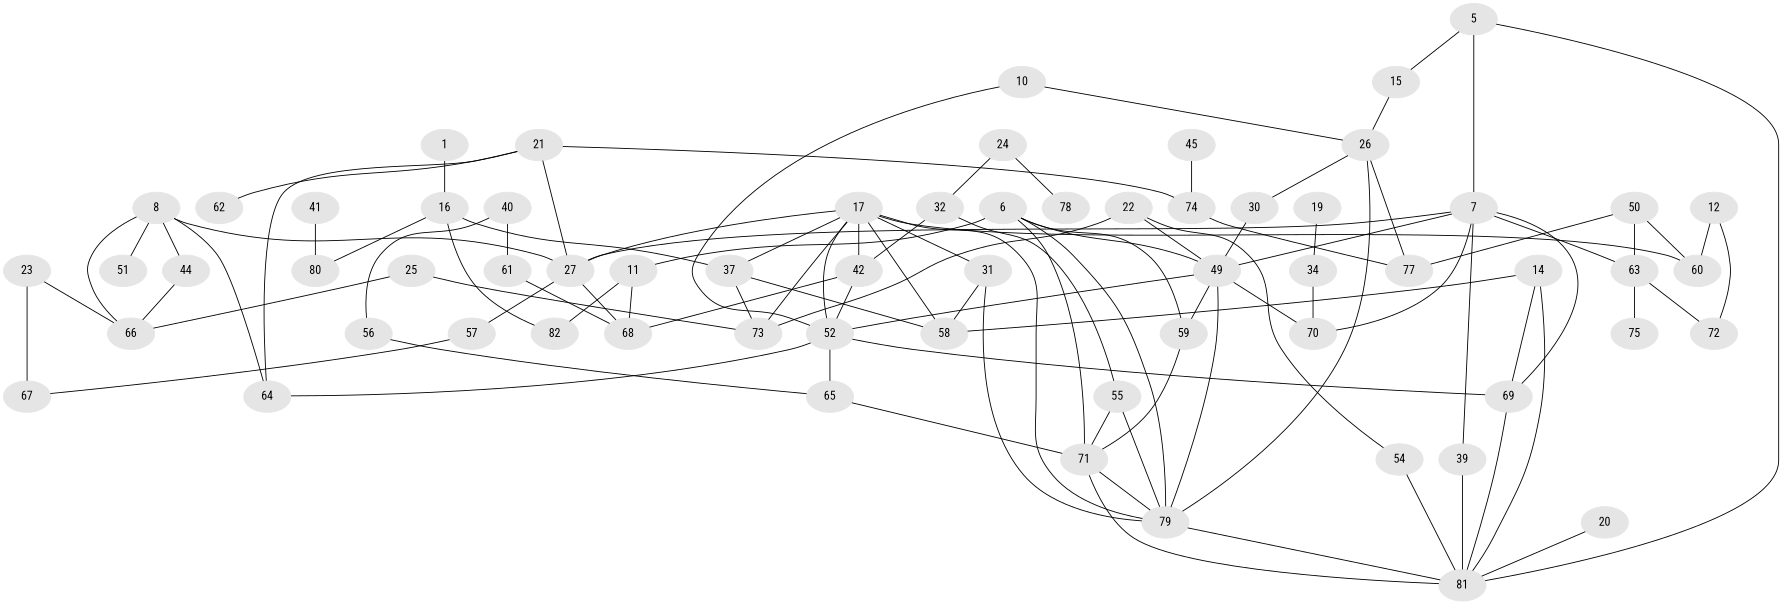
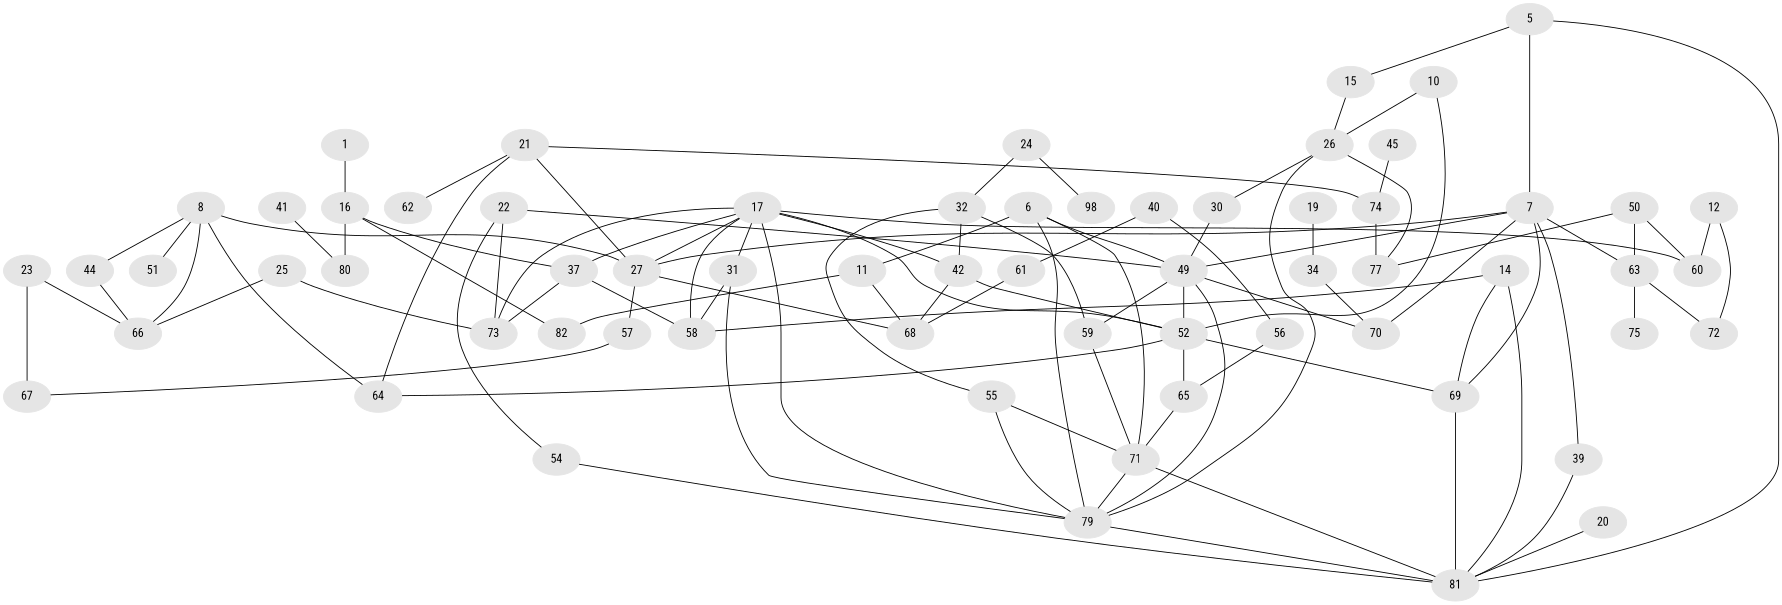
  graph {
    fontname="Roboto Condensed"
    node [color=gray90 fontname="Roboto Condensed" style=filled]
    edge [fontname="Roboto Condensed" weight=1.0]
    1
    16
    82
    37
    80
    5
    7
    15
    81
    49
    27
    39
    63
    69
    70
    26
    79
    6
    11
    71
    68
    52
    59
    57
    72
    75
    8
    44
    51
    64
    66
    10
    30
    77
    65
    14
    58
    73
    17
    31
    42
    60
    n43 [label=12]
    19
    34
    20
    21
    62
    74
    22
    54
    23
    67
    24
    32
-   78
+   78 [label=98]
    55
    25
    40
    56
    61
    45
    n63 [label=41]
    50
    1 -- 16
    16 -- 82
    16 -- 37
    16 -- 80
    37 -- 58
    37 -- 73
    5 -- 7
    5 -- 15
    5 -- 81
    7 -- 49
    7 -- 27
    7 -- 39
    7 -- 63
    7 -- 69
    7 -- 70
    15 -- 26
    49 -- 70 [weight=2.0]
    49 -- 79
    49 -- 52
    49 -- 59
    27 -- 68
    27 -- 57
    39 -- 81
    63 -- 72
    63 -- 75
    69 -- 81
    26 -- 79
    26 -- 30
    26 -- 77
    79 -- 81 [weight=2.0]
    6 -- 49
    6 -- 79 [weight=2.0]
    6 -- 11
    6 -- 71
    11 -- 82
    11 -- 68
    71 -- 81 [weight=2.0]
    71 -- 79
    52 -- 69
    52 -- 64
    52 -- 65
    59 -- 71
    57 -- 67
    8 -- 27
    8 -- 44
    8 -- 51
    8 -- 64
    8 -- 66
    44 -- 66
    10 -- 26
    10 -- 52
    30 -- 49
    65 -- 71
    14 -- 81
    14 -- 69
    14 -- 58
    17 -- 37
    17 -- 27
    17 -- 79
    17 -- 52
    17 -- 58
    17 -- 73
    17 -- 31
    17 -- 42 [weight=2.0]
    17 -- 60
    31 -- 79
    31 -- 58
    42 -- 68
    42 -- 52
    n43 -- 72
    n43 -- 60
    19 -- 34
    34 -- 70
    20 -- 81 [weight=2.0]
    21 -- 27
    21 -- 64
    21 -- 62
    21 -- 74
    74 -- 77
    22 -- 49
    22 -- 73
    22 -- 54
    54 -- 81
    23 -- 66
    23 -- 67 [weight=2.0]
    24 -- 32
    24 -- 78
-   6 -- 59
+   32 -- 59
    32 -- 42
    32 -- 55
    55 -- 79
    55 -- 71
    25 -- 66
    25 -- 73
    40 -- 56
    40 -- 61
    56 -- 65
    61 -- 68
    45 -- 74
    n63 -- 80
    50 -- 63
    50 -- 77
    50 -- 60
  }
